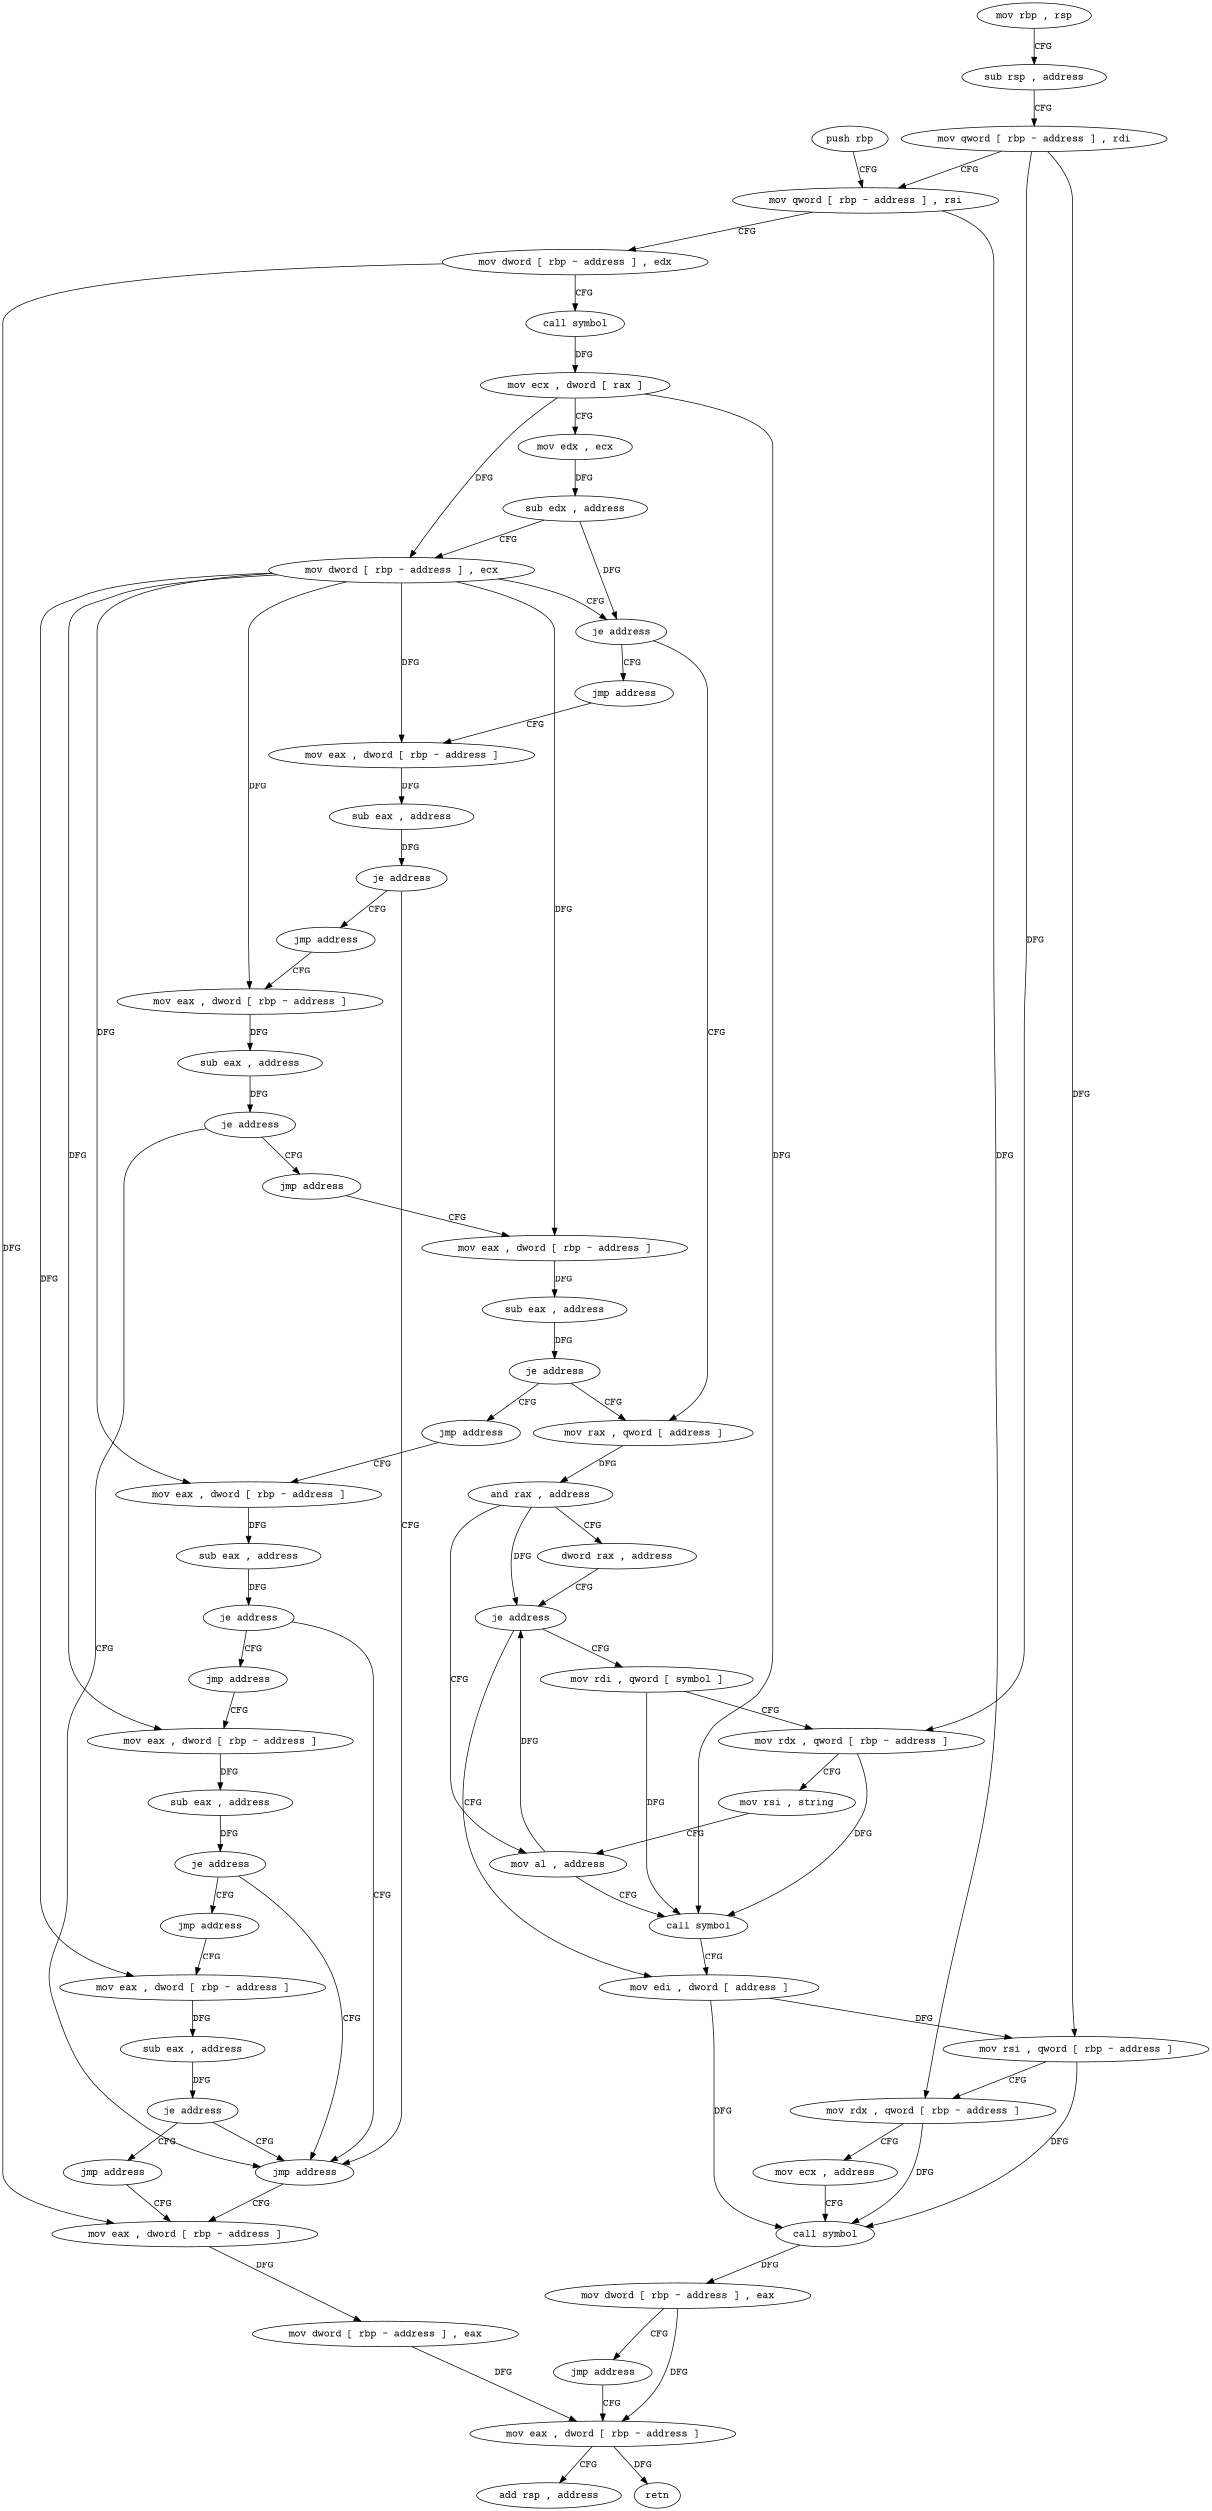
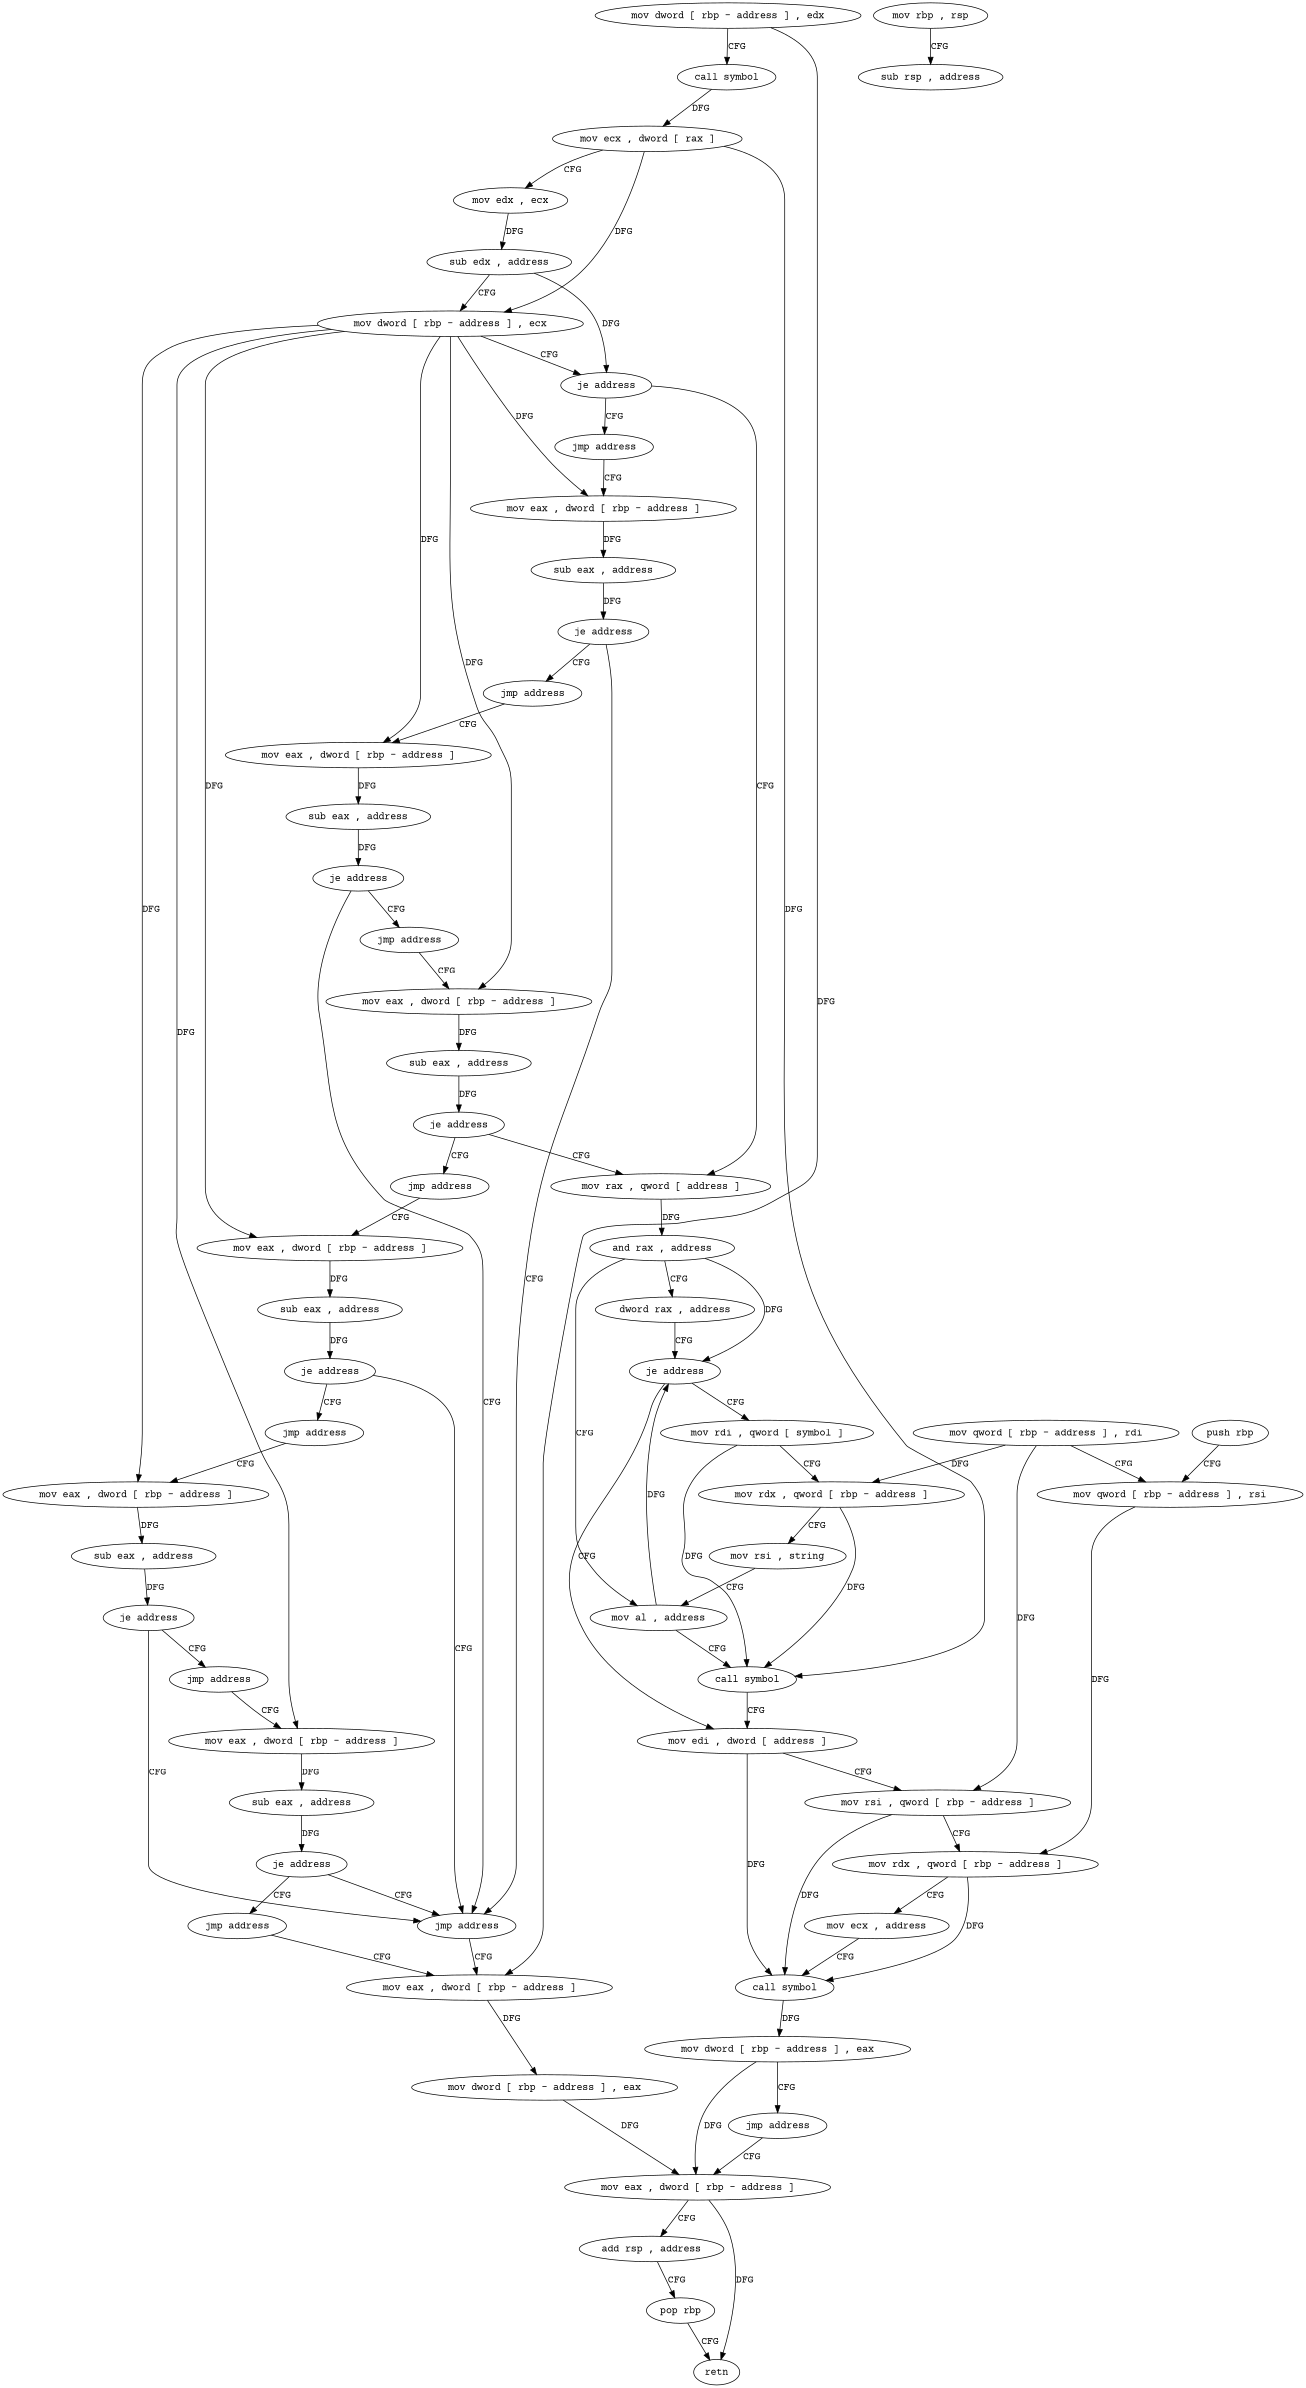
  digraph {
    fontname="Courier Prime"
    node [fontname="Courier Prime"]
    edge [fontname="Courier Prime"]
    n1 [label="push rbp"]
    n2 [label="mov qword [ rbp - address ] , rsi"]
    n3 [label="mov rbp , rsp"]
    n4 [label="sub rsp , address"]
    n5 [label="mov qword [ rbp - address ] , rdi"]
    n6 [label="mov rsi , qword [ rbp - address ]"]
    n7 [label="mov rdx , qword [ rbp - address ]"]
    n8 [label="mov dword [ rbp - address ] , edx"]
    n9 [label="mov rdx , qword [ rbp - address ]"]
    n10 [label="call symbol"]
    n11 [label="call symbol"]
    n12 [label="mov rsi , string"]
    n13 [label="call symbol"]
    n14 [label="mov eax , dword [ rbp - address ]"]
    n15 [label="mov ecx , address"]
    n16 [label="mov ecx , dword [ rax ]"]
    n17 [label="mov dword [ rbp - address ] , eax"]
    n18 [label="mov edx , ecx"]
    n19 [label="mov dword [ rbp - address ] , ecx"]
    n20 [label="sub edx , address"]
    n21 [label="je address"]
    n22 [label="mov eax , dword [ rbp - address ]"]
    n23 [label="mov eax , dword [ rbp - address ]"]
    n24 [label="mov eax , dword [ rbp - address ]"]
    n25 [label="mov eax , dword [ rbp - address ]"]
    n26 [label="mov eax , dword [ rbp - address ]"]
    n27 [label="mov eax , dword [ rbp - address ]"]
    n28 [label="mov edi , dword [ address ]"]
    n29 [label="mov rax , qword [ address ]"]
    n30 [label="jmp address"]
    n31 [label="sub eax , address"]
    n32 [label="sub eax , address"]
    n33 [label="sub eax , address"]
    n34 [label="sub eax , address"]
    n35 [label="sub eax , address"]
    n36 [label="sub eax , address"]
    n37 [label="and rax , address"]
    n38 [label="dword rax , address"]
    n39 [label="je address"]
    n40 [label="mov al , address"]
    n41 [label="mov rdi , qword [ symbol ]"]
    n42 [label="mov dword [ rbp - address ] , eax"]
    n43 [label="je address"]
    n44 [label="jmp address"]
    n45 [label="mov eax , dword [ rbp - address ]"]
    n46 [label="add rsp , address"]
    n47 [label=retn]
+   n48 [label="pop rbp"]
    n49 [label="jmp address"]
    n50 [label="jmp address"]
    n51 [label="je address"]
    n52 [label="jmp address"]
    n53 [label="je address"]
    n54 [label="jmp address"]
    n55 [label="je address"]
    n56 [label="jmp address"]
    n57 [label="je address"]
    n58 [label="jmp address"]
    n59 [label="je address"]
    n60 [label="jmp address"]
    n1 -> n2 [label=CFG]
-   n2 -> n8 [label=CFG]
    n2 -> n9 [label=DFG]
    n3 -> n4 [label=CFG]
-   n4 -> n5 [label=CFG]
    n5 -> n2 [label=CFG]
    n5 -> n6 [label=DFG]
    n5 -> n7 [label=DFG]
    n6 -> n9 [label=CFG]
    n6 -> n10 [label=DFG]
    n7 -> n11 [label=DFG]
    n7 -> n12 [label=CFG]
    n8 -> n13 [label=CFG]
    n8 -> n14 [label=DFG]
    n9 -> n10 [label=DFG]
    n9 -> n15 [label=CFG]
    n10 -> n42 [label=DFG]
    n11 -> n28 [label=CFG]
    n12 -> n40 [label=CFG]
    n13 -> n16 [label=DFG]
    n14 -> n17 [label=DFG]
    n15 -> n10 [label=CFG]
    n16 -> n11 [label=DFG]
    n16 -> n18 [label=CFG]
    n16 -> n19 [label=DFG]
    n17 -> n45 [label=DFG]
    n18 -> n20 [label=DFG]
    n19 -> n21 [label=CFG]
    n19 -> n22 [label=DFG]
    n19 -> n23 [label=DFG]
    n19 -> n24 [label=DFG]
    n19 -> n25 [label=DFG]
    n19 -> n26 [label=DFG]
    n19 -> n27 [label=DFG]
    n20 -> n19 [label=CFG]
    n20 -> n21 [label=DFG]
    n21 -> n29 [label=CFG]
    n21 -> n30 [label=CFG]
    n22 -> n31 [label=DFG]
    n23 -> n32 [label=DFG]
    n24 -> n33 [label=DFG]
    n25 -> n34 [label=DFG]
    n26 -> n35 [label=DFG]
    n27 -> n36 [label=DFG]
-   n28 -> n6 [label=DFG]
+   n28 -> n6 [label=CFG]
    n28 -> n10 [label=DFG]
    n29 -> n37 [label=DFG]
    n30 -> n22 [label=CFG]
    n31 -> n43 [label=DFG]
    n32 -> n51 [label=DFG]
    n33 -> n53 [label=DFG]
    n34 -> n55 [label=DFG]
    n35 -> n57 [label=DFG]
    n36 -> n59 [label=DFG]
    n37 -> n38 [label=CFG]
    n37 -> n39 [label=DFG]
    n37 -> n40 [label=CFG]
    n38 -> n39 [label=CFG]
    n39 -> n28 [label=CFG]
    n39 -> n41 [label=CFG]
    n40 -> n11 [label=CFG]
    n40 -> n39 [label=DFG]
    n41 -> n7 [label=CFG]
    n41 -> n11 [label=DFG]
    n42 -> n44 [label=CFG]
    n42 -> n45 [label=DFG]
    n43 -> n49 [label=CFG]
    n43 -> n50 [label=CFG]
    n44 -> n45 [label=CFG]
    n45 -> n46 [label=CFG]
    n45 -> n47 [label=DFG]
+   n46 -> n48 [label=CFG]
+   n48 -> n47 [label=CFG]
    n49 -> n14 [label=CFG]
    n50 -> n23 [label=CFG]
    n51 -> n49 [label=CFG]
    n51 -> n52 [label=CFG]
    n52 -> n24 [label=CFG]
    n53 -> n29 [label=CFG]
    n53 -> n54 [label=CFG]
    n54 -> n25 [label=CFG]
    n55 -> n49 [label=CFG]
    n55 -> n56 [label=CFG]
    n56 -> n26 [label=CFG]
    n57 -> n49 [label=CFG]
    n57 -> n58 [label=CFG]
    n58 -> n27 [label=CFG]
    n59 -> n49 [label=CFG]
    n59 -> n60 [label=CFG]
    n60 -> n14 [label=CFG]
  }
